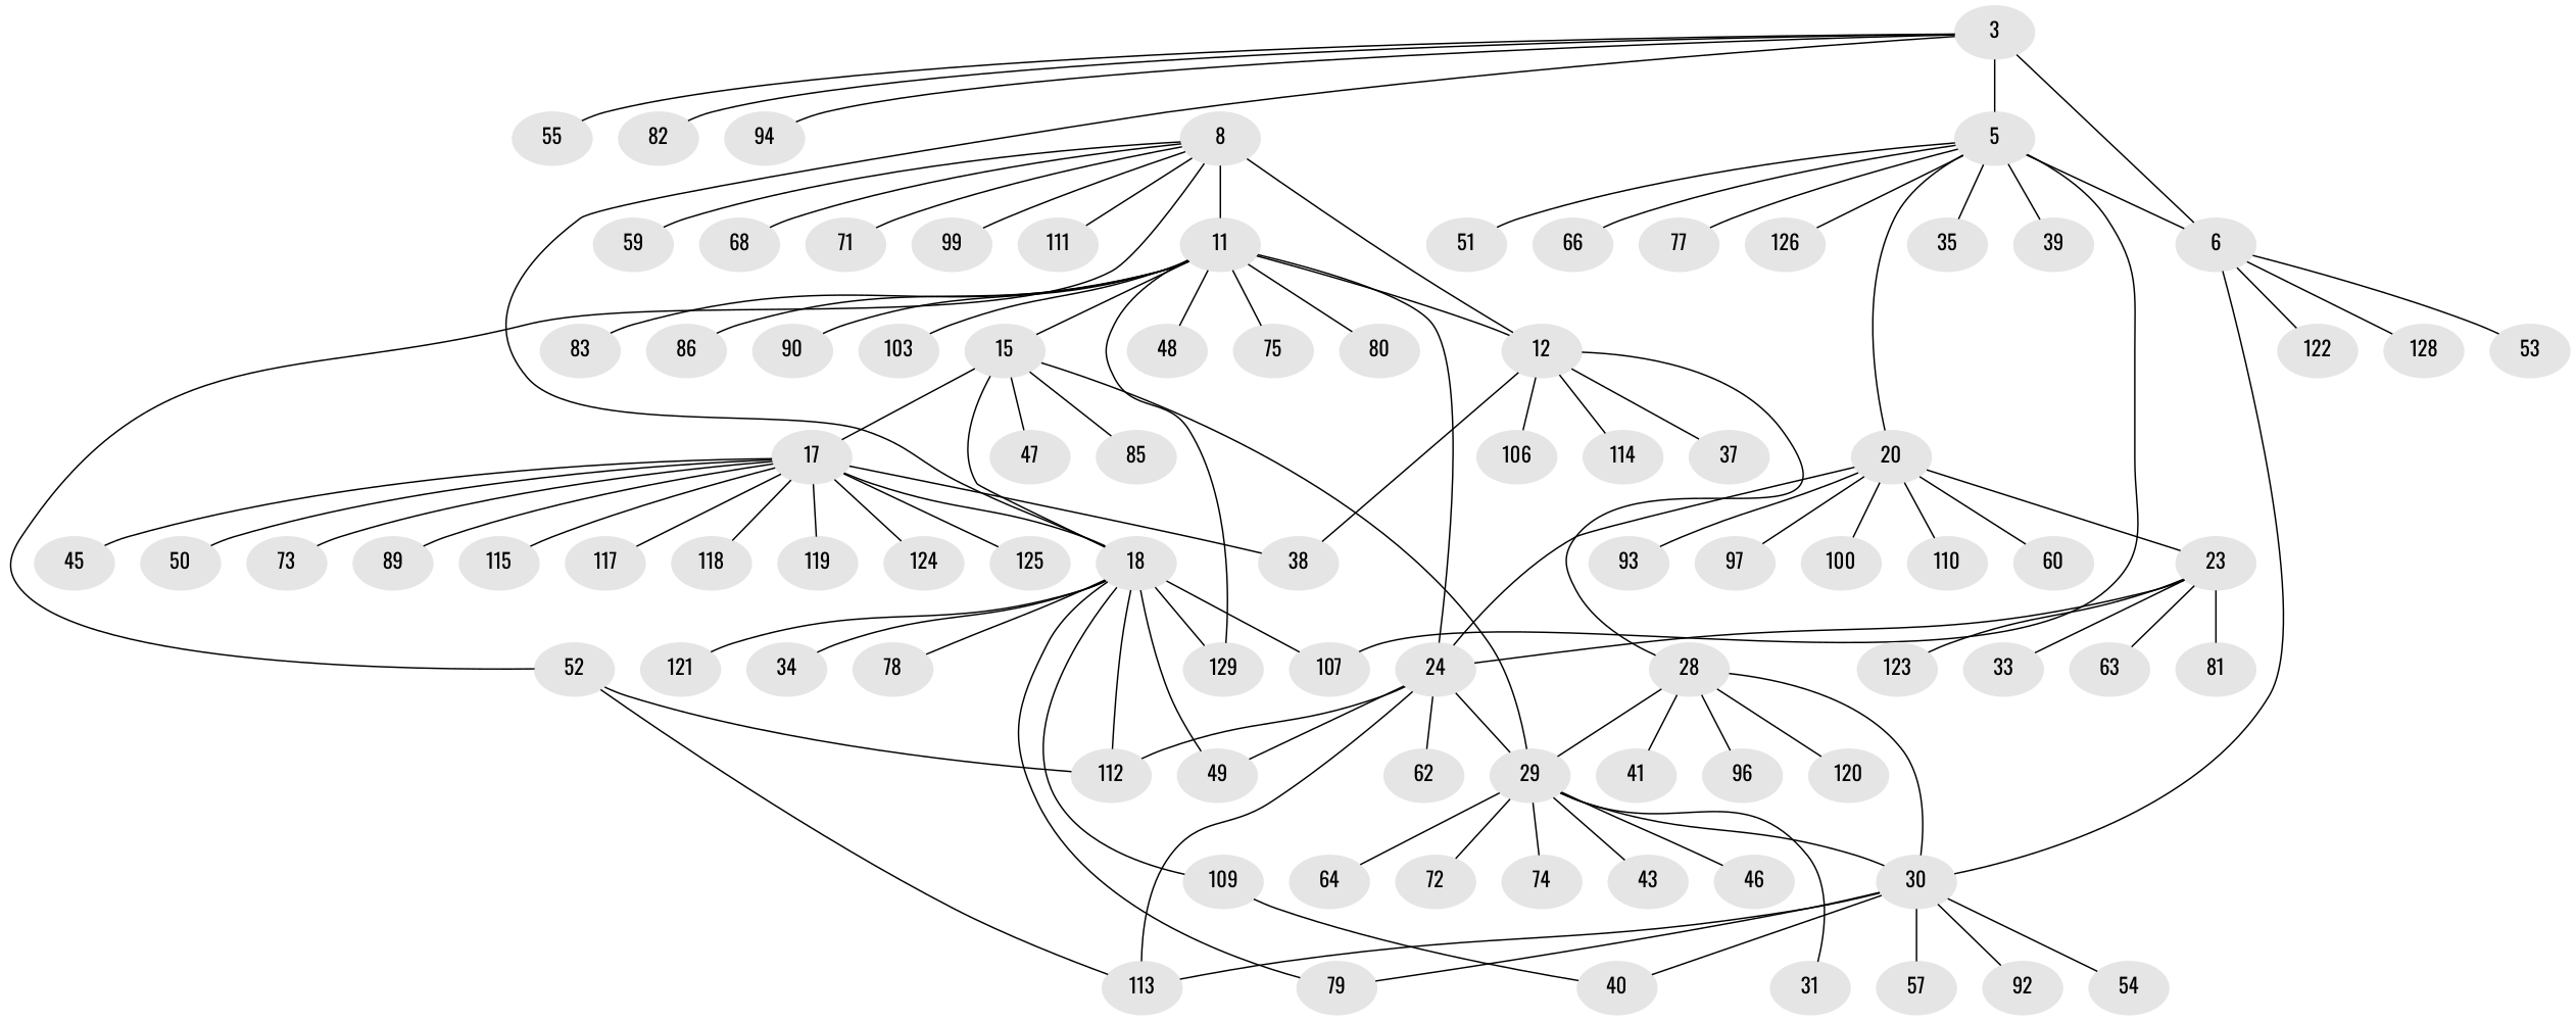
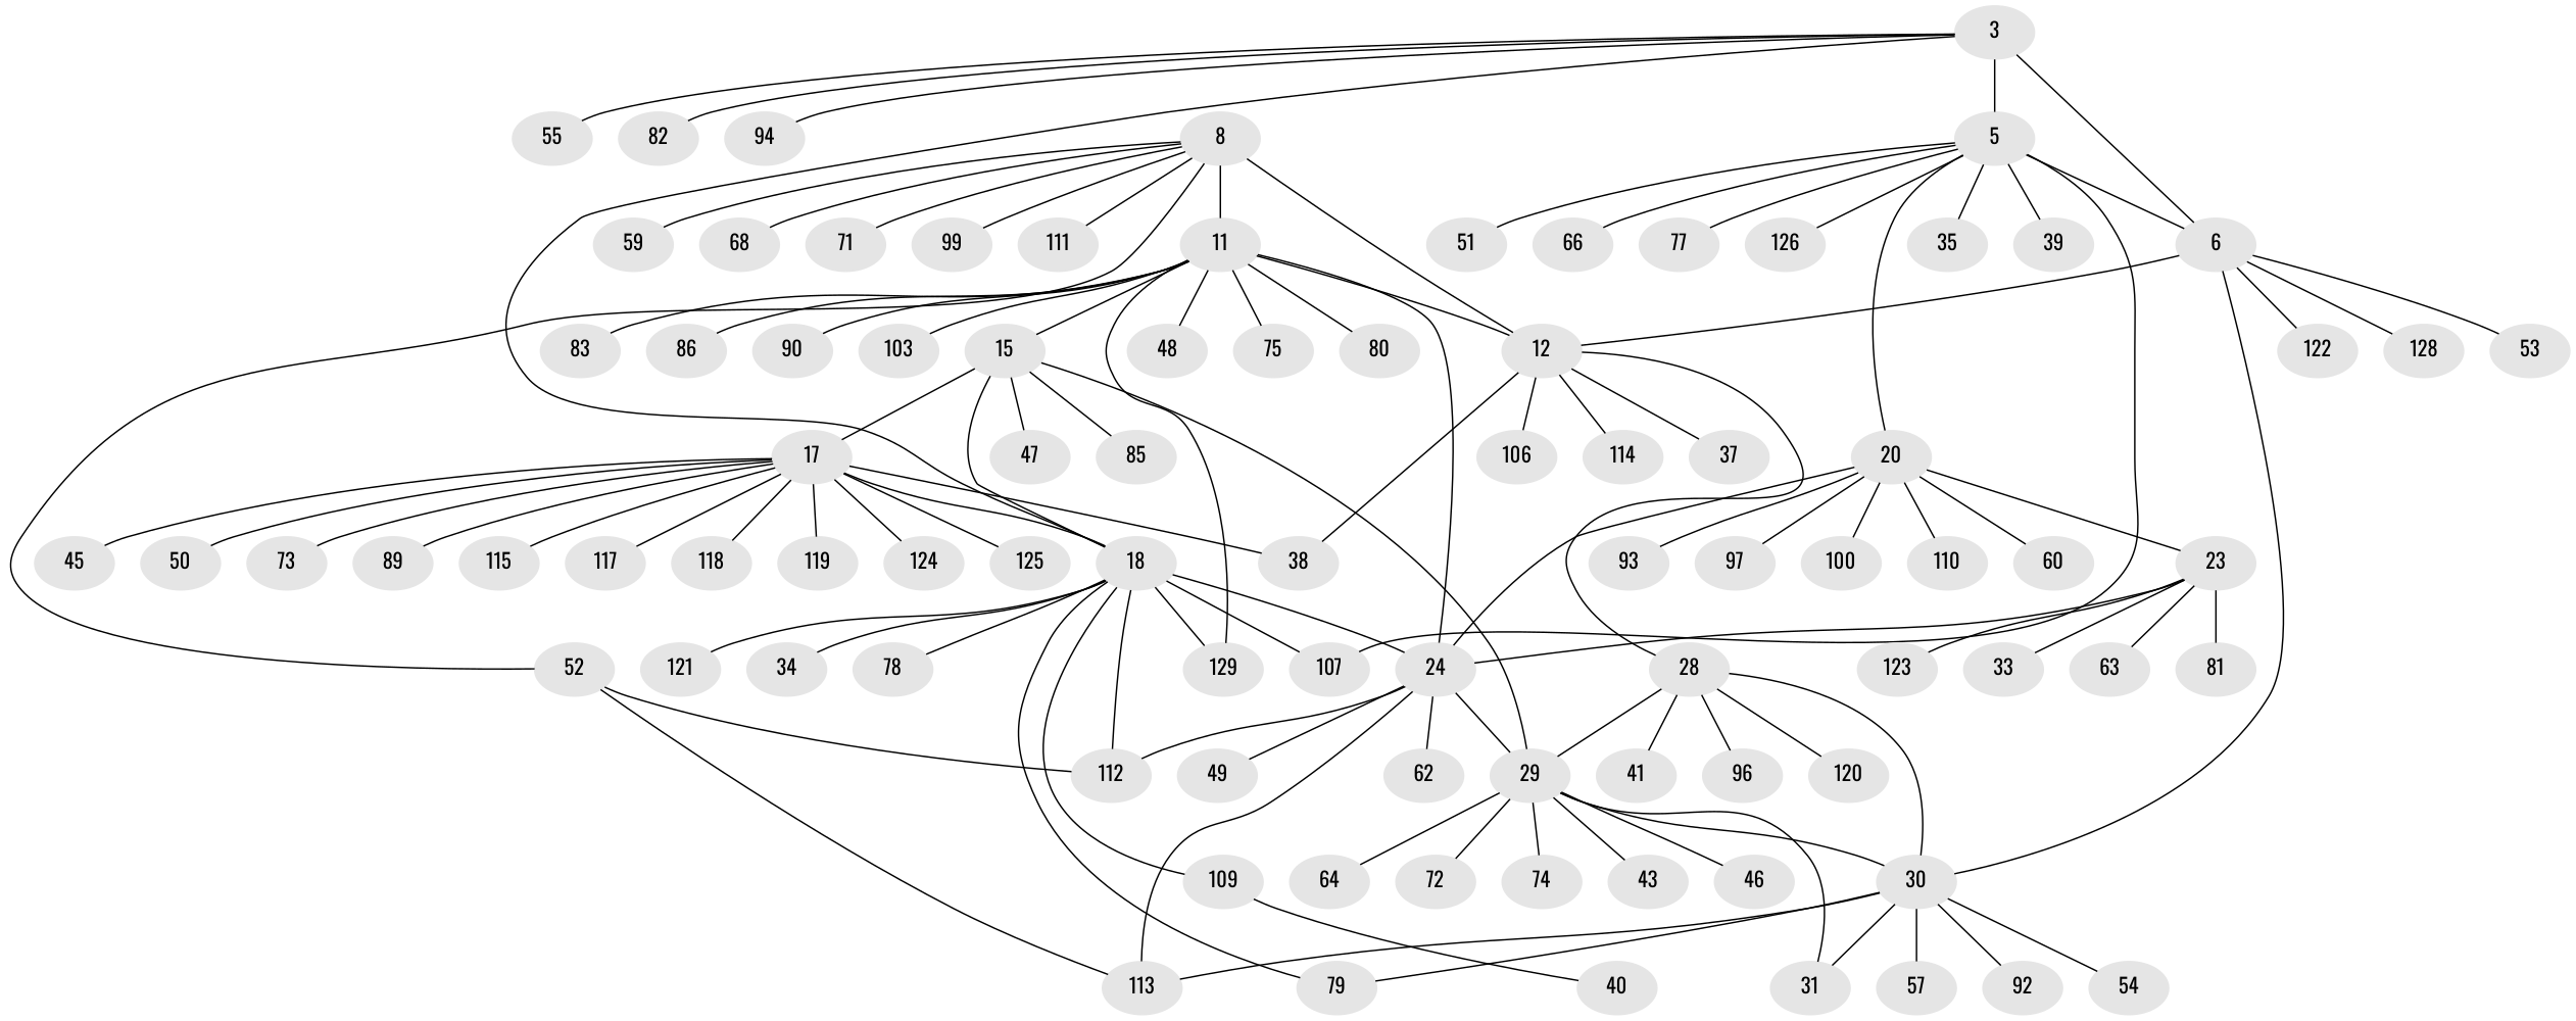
  graph {
    fontname=Oswald
    node [color=gray90 fontname=Oswald style=filled]
    edge [fontname=Oswald]
    3 [super="+1"]
    5 [super="+4"]
    6 [super="+2"]
    18
    55
    82
    94
    20 [super="+19"]
    35
    39
    51 [super="+49"]
    66 [super="+36"]
    77
    107
    126 [super="+102"]
    12 [super="+10"]
    30 [super="+26"]
    53
    122
    128
    121 [super="+116"]
    112 [super="+88+101"]
    24 [super="+21"]
    129
    34
    78
    79 [super="+70"]
    109
    23 [super="+22"]
    60
    93 [super="+61"]
    97
    100
    110 [super="+91"]
    28 [super="+27"]
    37
    38
    106
    114 [super="+105"]
    113 [super="+104"]
    40
    54
    57
    92
    8 [super="+7"]
    11 [super="+9"]
    52
    59
    68
    71
    99
    111
    15 [super="+13+14"]
    48
    75
    80
    83
    86
    90
    103
    17 [super="+16"]
    29 [super="+25"]
    47 [super="+32"]
    85
    n65 [label=49]
    62
    41
    96
    120
    45
    50
    73
    89 [super="+76"]
    115
    117
    118
    119
    124 [super="+87"]
    125
    31
    43
    46
    64
    72
    74
    33
    63
    81
    123
    3 -- 5 [weight=4]
    3 -- 6 [weight=4]
    3 -- 18
    3 -- 55
    3 -- 82
    3 -- 94
    5 -- 6 [weight=4]
    5 -- 20
    5 -- 35
    5 -- 39
    5 -- 51
    5 -- 66
    5 -- 77
    5 -- 107
    5 -- 126
+   6 -- 12
    6 -- 30
    6 -- 53
    6 -- 122
    6 -- 128
    18 -- 107
    18 -- 121
    18 -- 112
-   18 -- n65
+   18 -- 24
    18 -- 129
    18 -- 34
    18 -- 78
    18 -- 79
    18 -- 109
    20 -- 24 [weight=4]
    20 -- 23 [weight=4]
    20 -- 60
    20 -- 93
    20 -- 97
    20 -- 100
    20 -- 110
    12 -- 28
    12 -- 37
    12 -- 38
    12 -- 106
    12 -- 114
    30 -- 79
    30 -- 113
-   30 -- 40
+   30 -- 31
    30 -- 54
    30 -- 57
    30 -- 92
    24 -- 112
    24 -- 113
    24 -- 29
    24 -- n65
    24 -- 62
    109 -- 40
    23 -- 24 [weight=4]
    23 -- 33
    23 -- 63
    23 -- 81
    23 -- 123
    28 -- 30 [weight=4]
    28 -- 29 [weight=4]
    28 -- 41
    28 -- 96
    28 -- 120
    8 -- 12 [weight=4]
    8 -- 11 [weight=4]
    8 -- 52
    8 -- 59
    8 -- 68
    8 -- 71
    8 -- 99
    8 -- 111
    11 -- 12 [weight=4]
    11 -- 24
    11 -- 129
    11 -- 15
    11 -- 48
    11 -- 75
    11 -- 80
    11 -- 83
    11 -- 86
    11 -- 90
    11 -- 103
    52 -- 112
    52 -- 113
    15 -- 18 [weight=3]
    15 -- 17 [weight=6]
    15 -- 29
    15 -- 47
    15 -- 85
    17 -- 18 [weight=2]
    17 -- 38
    17 -- 45
    17 -- 50
    17 -- 73
    17 -- 89
    17 -- 115
    17 -- 117
    17 -- 118
    17 -- 119
    17 -- 124
    17 -- 125
    29 -- 30 [weight=4]
    29 -- 31
    29 -- 43
    29 -- 46
    29 -- 64
    29 -- 72
    29 -- 74
  }
